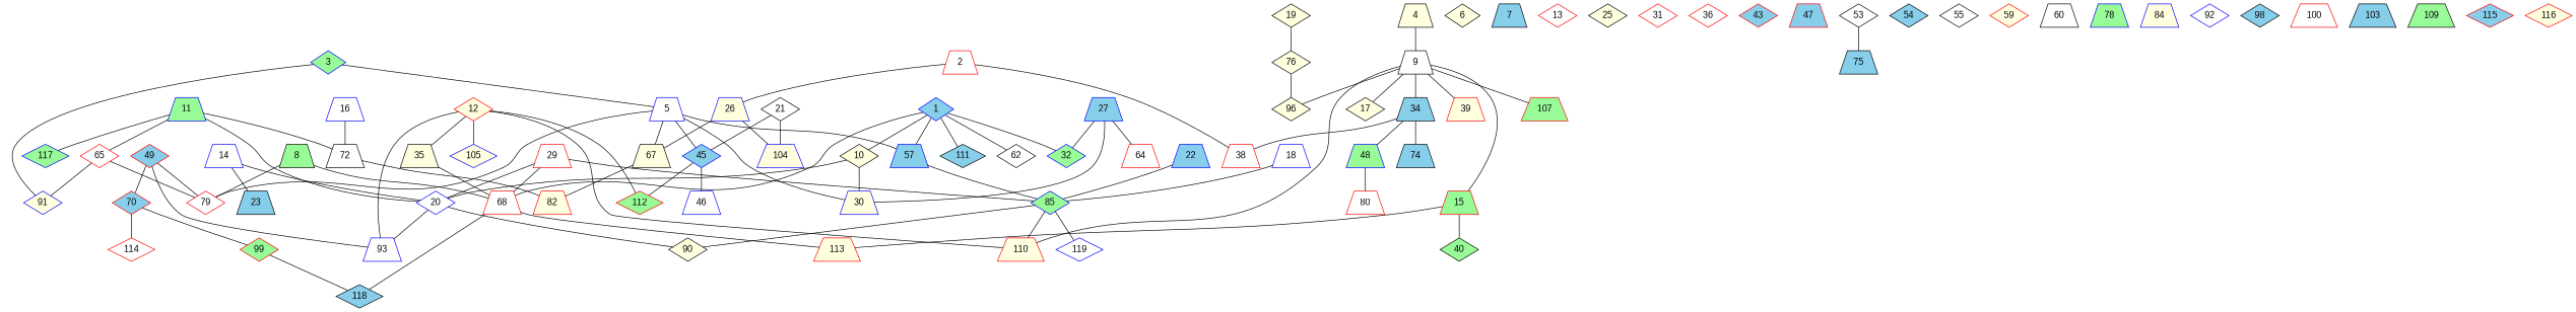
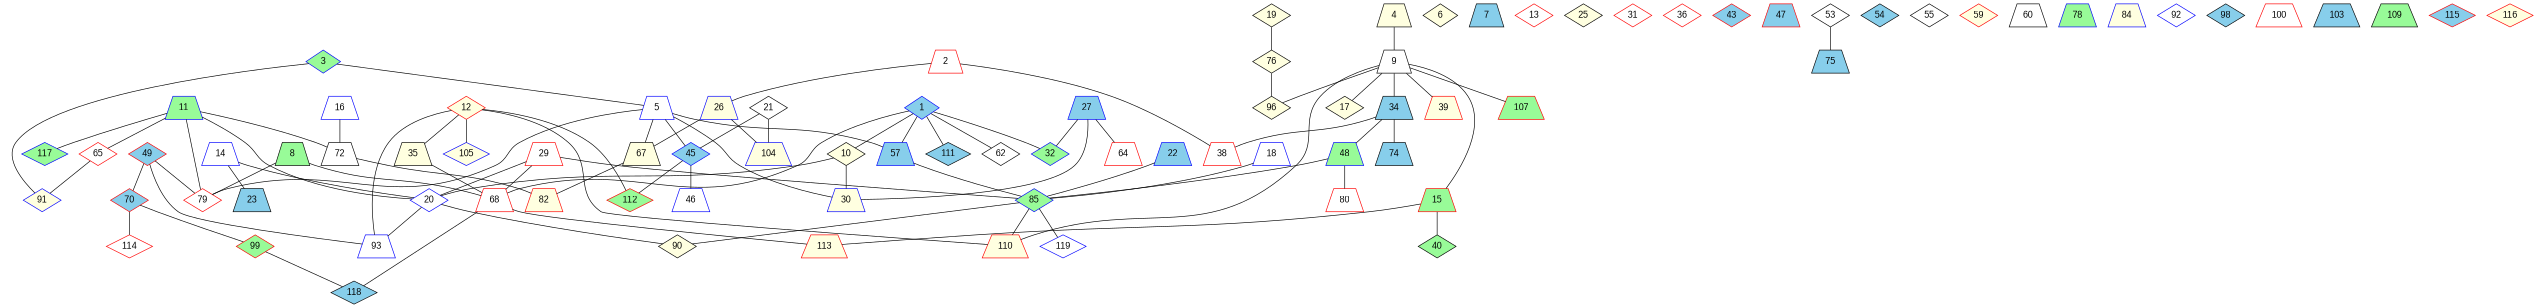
  graph {
    fontname="Liberation Sans"
    node [color=black fillcolor=white fontname="Liberation Sans" shape=trapezium style=filled]
    edge [fontname="Liberation Sans"]
    1 [color=blue fillcolor=skyblue shape=diamond super="+42"]
    10 [fillcolor=lightyellow shape=diamond super="+63"]
    32 [color=blue fillcolor=palegreen shape=diamond]
    57 [color=blue fillcolor=skyblue super="+101"]
    62 [shape=diamond]
    68 [color=red super="+73"]
    111 [fillcolor=skyblue shape=diamond]
    30 [color=blue fillcolor=lightyellow super="+51"]
    20 [color=blue shape=diamond super="+97"]
    85 [color=blue fillcolor=palegreen shape=diamond super="+122"]
    113 [color=red fillcolor=lightyellow]
    118 [fillcolor=skyblue shape=diamond]
    26 [color=blue fillcolor=lightyellow super="+61"]
    67 [fillcolor=lightyellow]
    104 [color=blue fillcolor=lightyellow]
    2 [color=red]
    38 [color=red super="+95"]
    5 [color=blue super="+83"]
    45 [color=blue fillcolor=skyblue shape=diamond super="+71"]
    79 [color=red shape=diamond super="+94"]
    3 [color=blue fillcolor=palegreen shape=diamond]
    91 [color=blue fillcolor=lightyellow shape=diamond super="+106"]
    9 [super="+37"]
    15 [color=red fillcolor=palegreen super="+24"]
    17 [fillcolor=lightyellow shape=diamond]
    34 [fillcolor=skyblue super="+86"]
    39 [color=red fillcolor=lightyellow]
    96 [fillcolor=lightyellow shape=diamond]
    107 [color=red fillcolor=palegreen]
    110 [color=red fillcolor=lightyellow]
    4 [fillcolor=lightyellow]
    112 [color=red fillcolor=palegreen shape=diamond]
    46 [color=blue super="+56"]
    82 [color=red fillcolor=lightyellow]
    6 [fillcolor=lightyellow shape=diamond super="+33"]
    7 [fillcolor=skyblue]
    8 [fillcolor=palegreen super="+58"]
    40 [fillcolor=palegreen shape=diamond super="+69"]
    48 [color=blue fillcolor=palegreen super="+50"]
    74 [fillcolor=skyblue]
    93 [color=blue]
    90 [fillcolor=lightyellow shape=diamond]
    11 [color=blue fillcolor=palegreen super="+89"]
    65 [color=red shape=diamond super="+77"]
    72 [super="+102"]
    117 [color=blue fillcolor=palegreen shape=diamond]
    12 [color=red fillcolor=lightyellow shape=diamond super="+121"]
    35 [fillcolor=lightyellow super="+52"]
    105 [color=blue fillcolor=lightyellow shape=diamond]
    13 [color=red shape=diamond]
    14 [color=blue super="+66"]
    23 [fillcolor=skyblue super="+41"]
    16 [color=blue]
    119 [color=blue shape=diamond]
    18 [color=blue]
    19 [fillcolor=lightyellow shape=diamond]
    76 [fillcolor=lightyellow shape=diamond]
    21 [shape=diamond super="+87"]
    22 [color=blue fillcolor=skyblue]
    25 [fillcolor=lightyellow shape=diamond]
    27 [color=blue fillcolor=skyblue super="+28"]
    64 [color=red]
    29 [color=red super="+44"]
    31 [color=red shape=diamond]
    80 [color=red]
    36 [color=red shape=diamond]
    43 [color=red fillcolor=skyblue shape=diamond]
    47 [color=red fillcolor=skyblue]
    49 [color=red fillcolor=skyblue shape=diamond super="+120"]
    70 [color=red fillcolor=skyblue shape=diamond super="+81"]
    99 [color=red fillcolor=palegreen shape=diamond super="+108"]
    114 [color=red shape=diamond]
    75 [fillcolor=skyblue super="+88"]
    53 [shape=diamond]
    54 [fillcolor=skyblue shape=diamond]
    55 [shape=diamond]
    59 [color=red fillcolor=lightyellow shape=diamond]
    60
    78 [color=blue fillcolor=palegreen]
    84 [color=blue fillcolor=lightyellow]
    92 [color=blue shape=diamond]
    98 [fillcolor=skyblue shape=diamond]
    100 [color=red]
    103 [fillcolor=skyblue]
    109 [fillcolor=palegreen]
    115 [color=red fillcolor=skyblue shape=diamond]
    116 [color=red fillcolor=lightyellow shape=diamond]
    1 -- 10
    1 -- 32
    1 -- 57
    1 -- 62
    1 -- 68
    1 -- 111
    10 -- 30
    10 -- 20
    57 -- 85
    68 -- 113
    68 -- 118
    20 -- 93
    20 -- 90
    85 -- 110
    85 -- 90
    85 -- 119
    26 -- 67
    26 -- 104
    67 -- 82
    2 -- 26
    2 -- 38
    5 -- 57
    5 -- 30
    5 -- 67
    5 -- 45
    5 -- 79
    45 -- 112
    45 -- 46
    3 -- 5
    3 -- 91
    9 -- 15
    9 -- 17
    9 -- 34
    9 -- 39
    9 -- 96
    9 -- 107
    9 -- 110
    15 -- 113
    15 -- 40
    34 -- 38
    34 -- 48
    34 -- 74
    4 -- 9
    8 -- 68
    8 -- 79
+   48 -- 85
    48 -- 80
    11 -- 20
-   65 -- 79
+   11 -- 79
    11 -- 65
    11 -- 72
    11 -- 117
    65 -- 91
    72 -- 82
    12 -- 110
    12 -- 112
    12 -- 93
    12 -- 35
    12 -- 105
    35 -- 68
    14 -- 20
    14 -- 23
    16 -- 72
    18 -- 85
    19 -- 76
    76 -- 96
    21 -- 104
    21 -- 45
    22 -- 85
    27 -- 32
    27 -- 30
    27 -- 64
    29 -- 68 [weight=2]
    29 -- 20
    29 -- 85
    49 -- 79
    49 -- 93
    49 -- 70
    70 -- 99
    70 -- 114
    99 -- 118
    53 -- 75
  }
